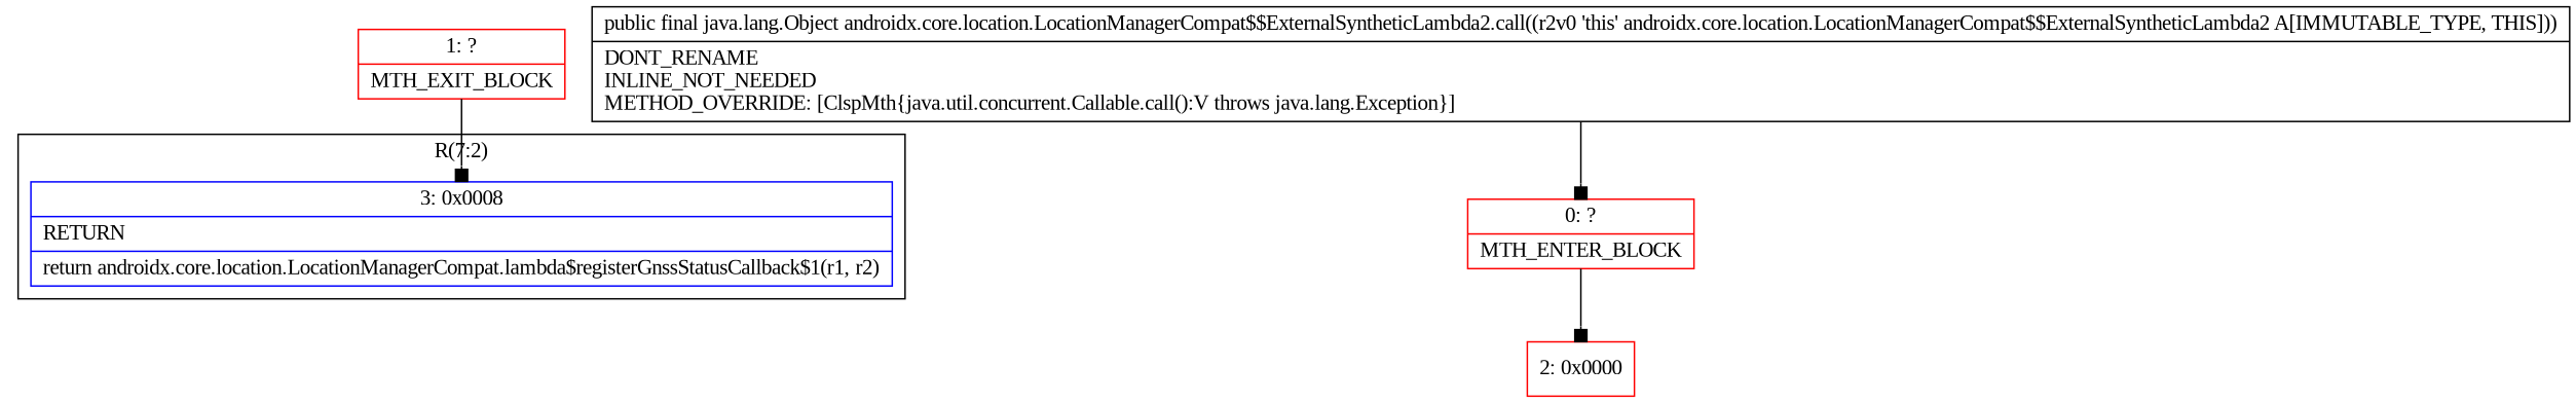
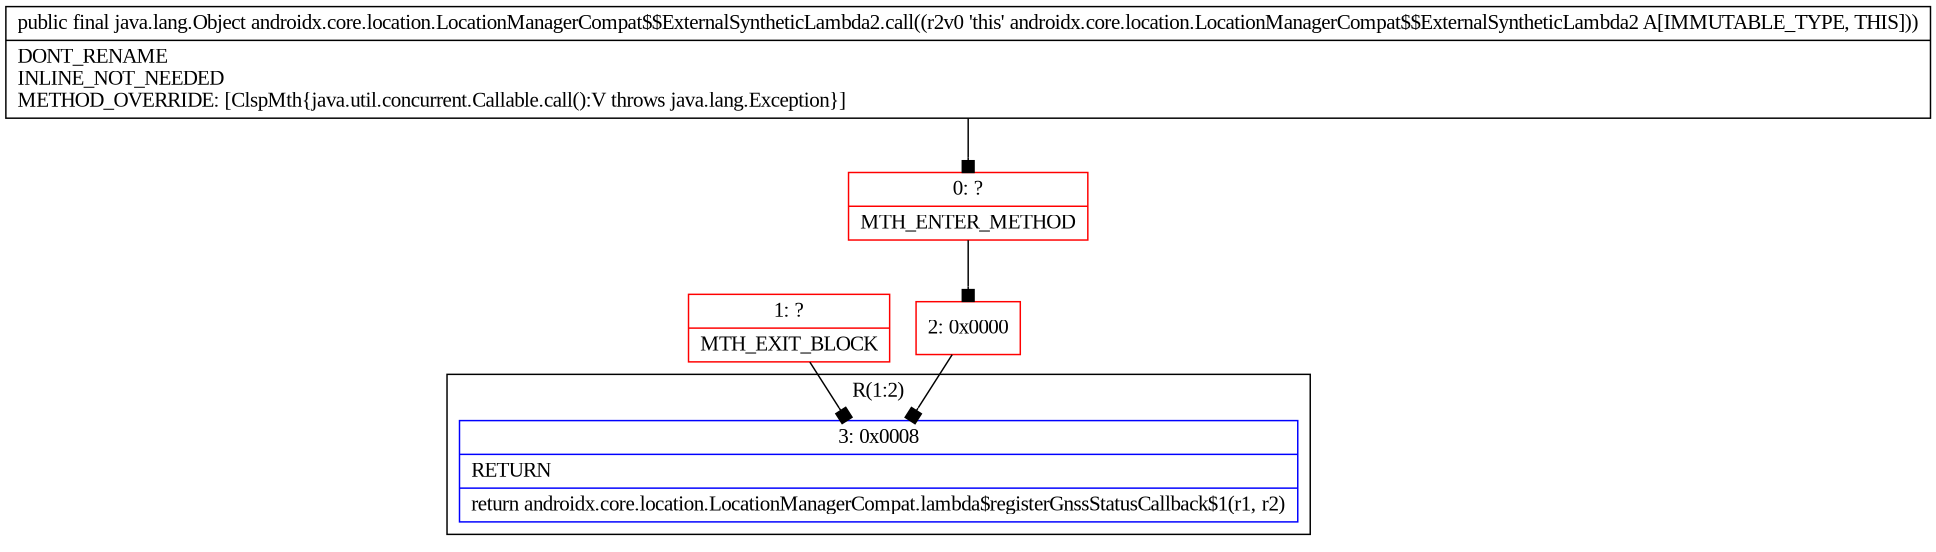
  digraph {
    fontname="Liberation Serif"
    node [color=red fontname="Liberation Serif" shape=record]
    edge [arrowhead=box fontname="Liberation Serif"]
    n1 [color=blue label="{3\:\ 0x0008|RETURN\l|return androidx.core.location.LocationManagerCompat.lambda$registerGnssStatusCallback$1(r1, r2)\l}"]
    n2 [label="{1\:\ ?|MTH_EXIT_BLOCK\l}"]
-   n3 [label="{0\:\ ?|MTH_ENTER_BLOCK\l}"]
+   n3 [label="{0\:\ ?|MTH_ENTER_METHOD\l}"]
    n4 [label="{2\:\ 0x0000}"]
    n5 [label="{public final java.lang.Object androidx.core.location.LocationManagerCompat$$ExternalSyntheticLambda2.call((r2v0 'this' androidx.core.location.LocationManagerCompat$$ExternalSyntheticLambda2 A[IMMUTABLE_TYPE, THIS]))  | DONT_RENAME\lINLINE_NOT_NEEDED\lMETHOD_OVERRIDE: [ClspMth\{java.util.concurrent.Callable.call():V throws java.lang.Exception\}]\l}" color=""]
    subgraph cluster_1 {
-     label="R(7:2)"
+     label="R(1:2)"
      n1
    }
    n2 -> n1
    n3 -> n4
+   n4 -> n1
    n5 -> n3
  }
